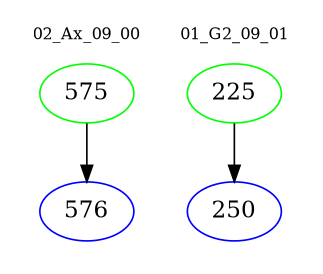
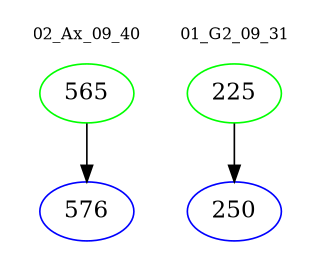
  digraph {
    node [color=green]
    edge [color=black]
-   n1 [label=575]
+   n1 [label=565]
    n2 [color=blue label=576]
    n3 [label=225]
    n4 [color=blue label=250]
    subgraph cluster_1 {
      color=white
      fontsize=10
-     label="02_Ax_09_00"
+     label="02_Ax_09_40"
      n1
      n2
    }
    subgraph cluster_2 {
      color=white
      fontsize=10
-     label="01_G2_09_01"
+     label="01_G2_09_31"
      n3
      n4
    }
    n1 -> n2
    n3 -> n4
  }
